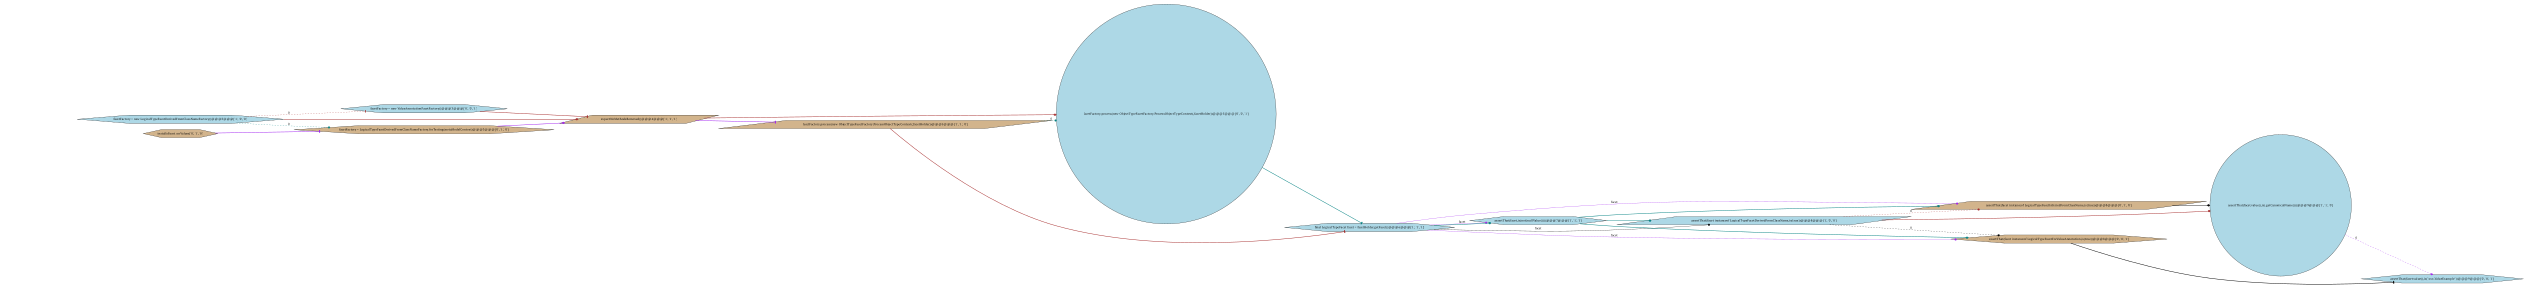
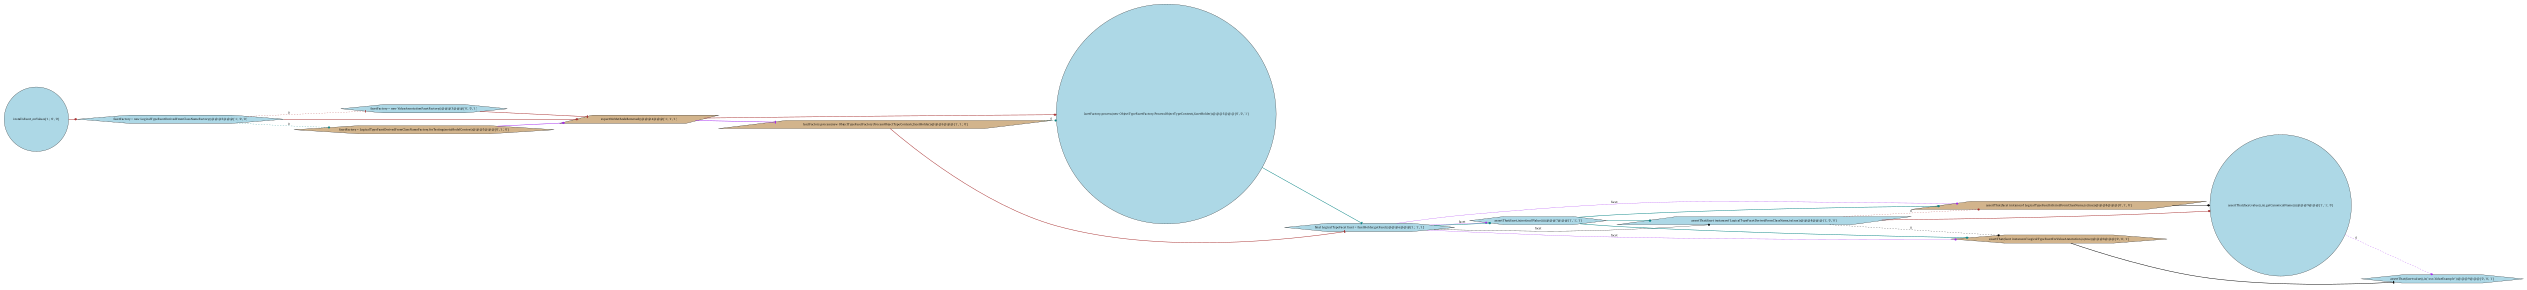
  digraph {
    fontname="PT Serif"
    rankdir=LR
    node [fillcolor=lightblue fontname="PT Serif" shape=hexagon style=filled]
    edge [arrowhead=dot color=brown fontname="PT Serif" style=bold]
    n1 [fillcolor=tan label="expectNoMethodsRemoved()@@@4@@@['1', '1', '1']" shape=parallelogram]
    n2 [label="facetFactory.process(new ObjectTypeFacetFactory.ProcessObjectTypeContext(,facetHolder))@@@5@@@['0', '0', '1']" shape=circle]
    n3 [fillcolor=tan label="facetFactory.process(new ObjectTypeFacetFactory.ProcessObjectTypeContext(,facetHolder))@@@5@@@['1', '1', '0']" shape=parallelogram]
    n4 [label="final LogicalTypeFacet facet = facetHolder.getFacet()@@@6@@@['1', '1', '1']"]
    n5 [label="assertThat(facet.value(),is(.getCanonicalName()))@@@9@@@['1', '1', '0']" shape=circle]
    n6 [label="assertThat(facet.value(),is(\"xxx.ValueExample\"))@@@9@@@['0', '0', '1']"]
    n7 [label="facetFactory = new ValueAnnotationFacetFactory()@@@3@@@['0', '0', '1']"]
+   n8 [label="installsFacet_onValues['1', '0', '0']" shape=circle]
    n9 [label="facetFactory = new LogicalTypeFacetDerivedFromClassNameFactory()@@@3@@@['1', '0', '0']"]
    n10 [fillcolor=tan label="facetFactory = LogicalTypeFacetDerivedFromClassNameFactory.forTesting(metaModelContext)@@@3@@@['0', '1', '0']"]
    n11 [fillcolor=tan label="assertThat(facet instanceof LogicalTypeFacetInferredFromClassName,is(true))@@@8@@@['0', '1', '0']" shape=parallelogram]
    n12 [label="assertThat(facet instanceof LogicalTypeFacetDerivedFromClassName,is(true))@@@8@@@['1', '0', '0']" shape=parallelogram]
    n13 [fillcolor=tan label="assertThat(facet instanceof LogicalTypeFacetForValueAnnotation,is(true))@@@8@@@['0', '0', '1']"]
    n14 [label="assertThat(facet,is(not(nullValue())))@@@7@@@['1', '1', '1']"]
-   n15 [fillcolor=tan label="installsFacet_onValues['0', '1', '0']"]
    n1 -> n2 [arrowhead=diamond]
    n1 -> n3 [arrowhead=tee color=purple]
    n2 -> n4 [arrowhead=tee color=teal]
    n3 -> n2 [color=teal label=0 style=dashed]
    n3 -> n4 [arrowhead=tee]
    n4 -> n11 [color=purple label=facet style=solid]
    n4 -> n12 [color=black label=facet style=solid]
    n4 -> n13 [color=purple label=facet style=solid]
    n4 -> n14 [color=purple label=facet style=solid]
    n4 -> n14 [color=teal]
    n5 -> n6 [arrowhead=diamond color=purple label=0 style=dashed]
    n7 -> n1 [arrowhead=tee]
+   n8 -> n9 [arrowhead=diamond]
    n9 -> n1 [arrowhead=diamond]
    n9 -> n7 [arrowhead=tee label=0 style=dashed]
    n9 -> n10 [color=teal label=0 style=dashed]
    n10 -> n1 [color=purple]
    n11 -> n5 [arrowhead=diamond color=black]
    n12 -> n5
    n12 -> n11 [label=0 style=dashed]
    n12 -> n13 [color=black label=0 style=dashed]
    n13 -> n6 [arrowhead=tee color=black]
    n14 -> n11 [arrowhead=diamond color=teal]
    n14 -> n12 [color=teal]
    n14 -> n13 [arrowhead=diamond color=teal]
-   n15 -> n10 [arrowhead=tee color=purple]
  }
